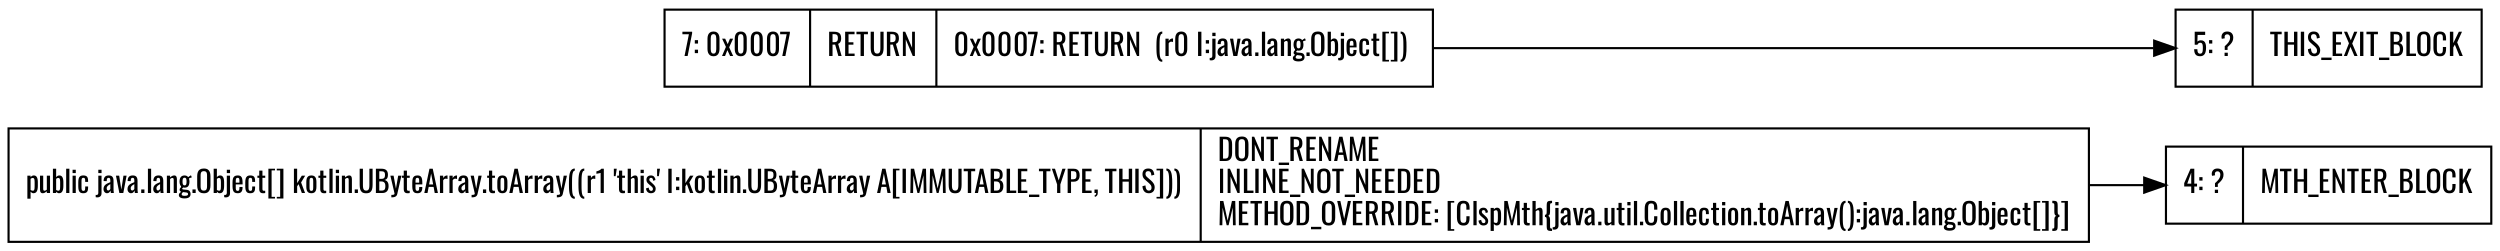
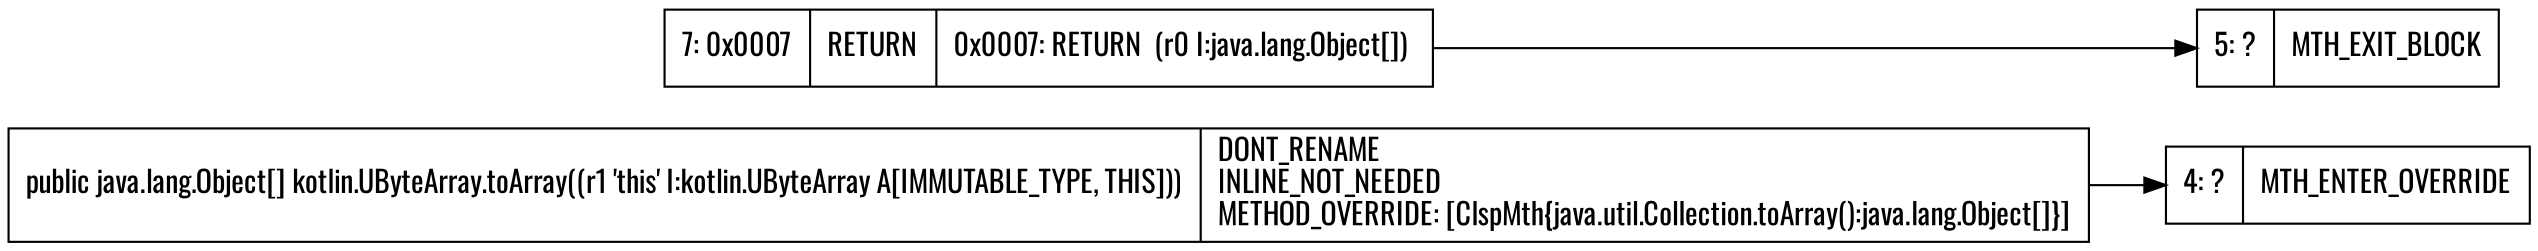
  digraph {
    fontname=Oswald
    rankdir=LR
    node [fontname=Oswald shape=record]
    edge [fontname=Oswald]
-   n1 [label="{4\:\ ?|MTH_ENTER_BLOCK\l}"]
+   n1 [label="{4\:\ ?|MTH_ENTER_OVERRIDE\l}"]
    n2 [label="{7\:\ 0x0007|RETURN\l|0x0007: RETURN  (r0 I:java.lang.Object[]) \l}"]
-   n3 [label="{5\:\ ?|THIS_EXIT_BLOCK\l}"]
+   n3 [label="{5\:\ ?|MTH_EXIT_BLOCK\l}"]
    n4 [label="{public java.lang.Object[] kotlin.UByteArray.toArray((r1 'this' I:kotlin.UByteArray A[IMMUTABLE_TYPE, THIS]))  | DONT_RENAME\lINLINE_NOT_NEEDED\lMETHOD_OVERRIDE: [ClspMth\{java.util.Collection.toArray():java.lang.Object[]\}]\l}"]
    n2 -> n3
    n4 -> n1
  }
